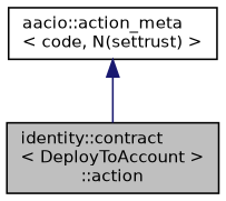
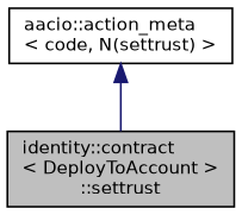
  digraph {
    node [color=black fontname=Helvetica fontsize=10 shape=record style=filled]
-   n1 [fillcolor=grey75 fontcolor=black height=0.2 label="identity::contract\l\< DeployToAccount \>\l::action" width=0.4]
+   n1 [fillcolor=grey75 fontcolor=black height=0.2 label="identity::contract\l\< DeployToAccount \>\l::settrust" width=0.4]
    n2 [fillcolor=white height=0.2 label="aacio::action_meta\l\< code, N(settrust) \>" width=0.4]
    n2 -> n1 [color=midnightblue dir=back fontname=Helvetica fontsize=10 labelfontname=Helvetica labelfontsize=10 style=solid]
  }
